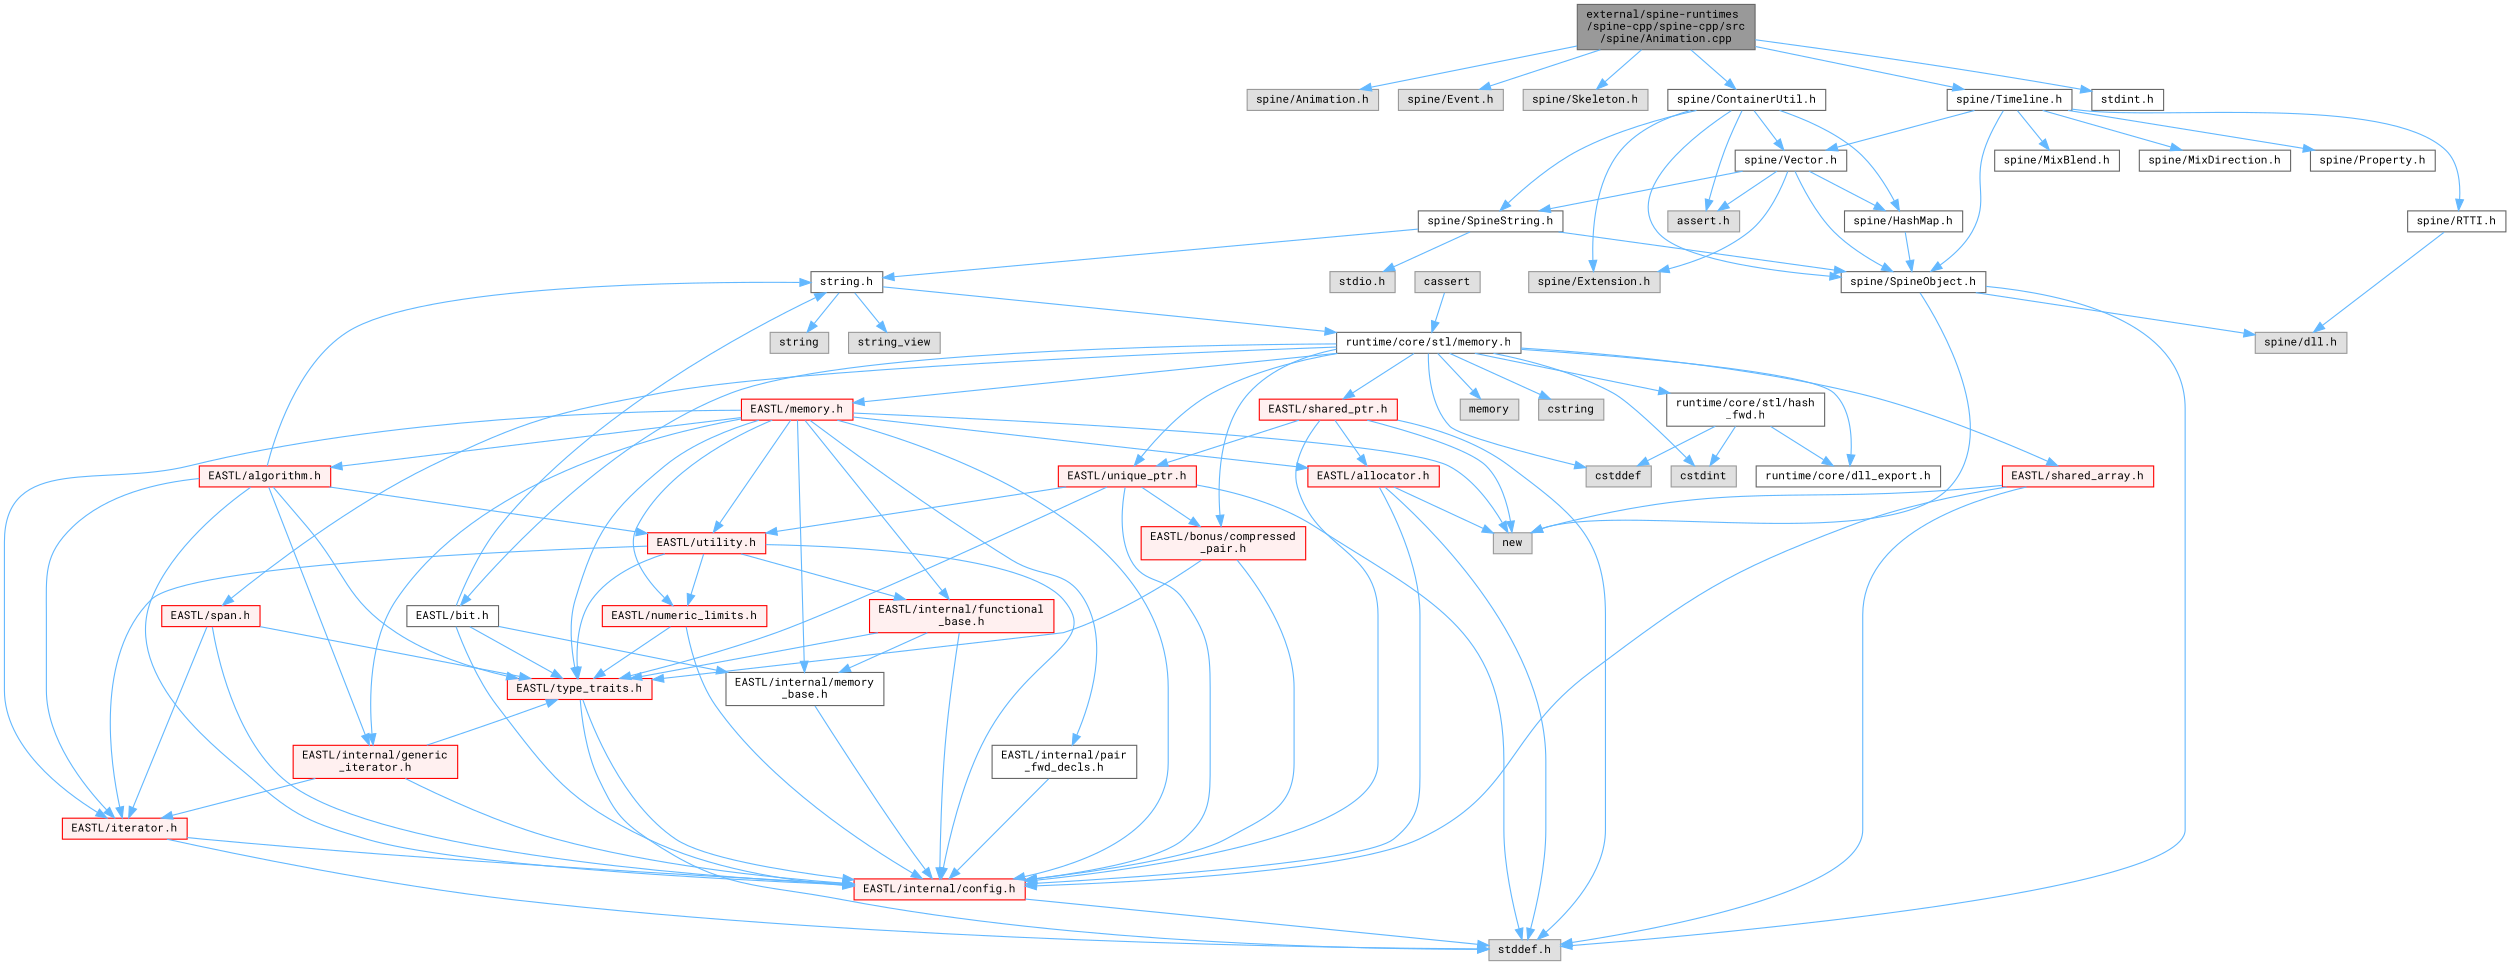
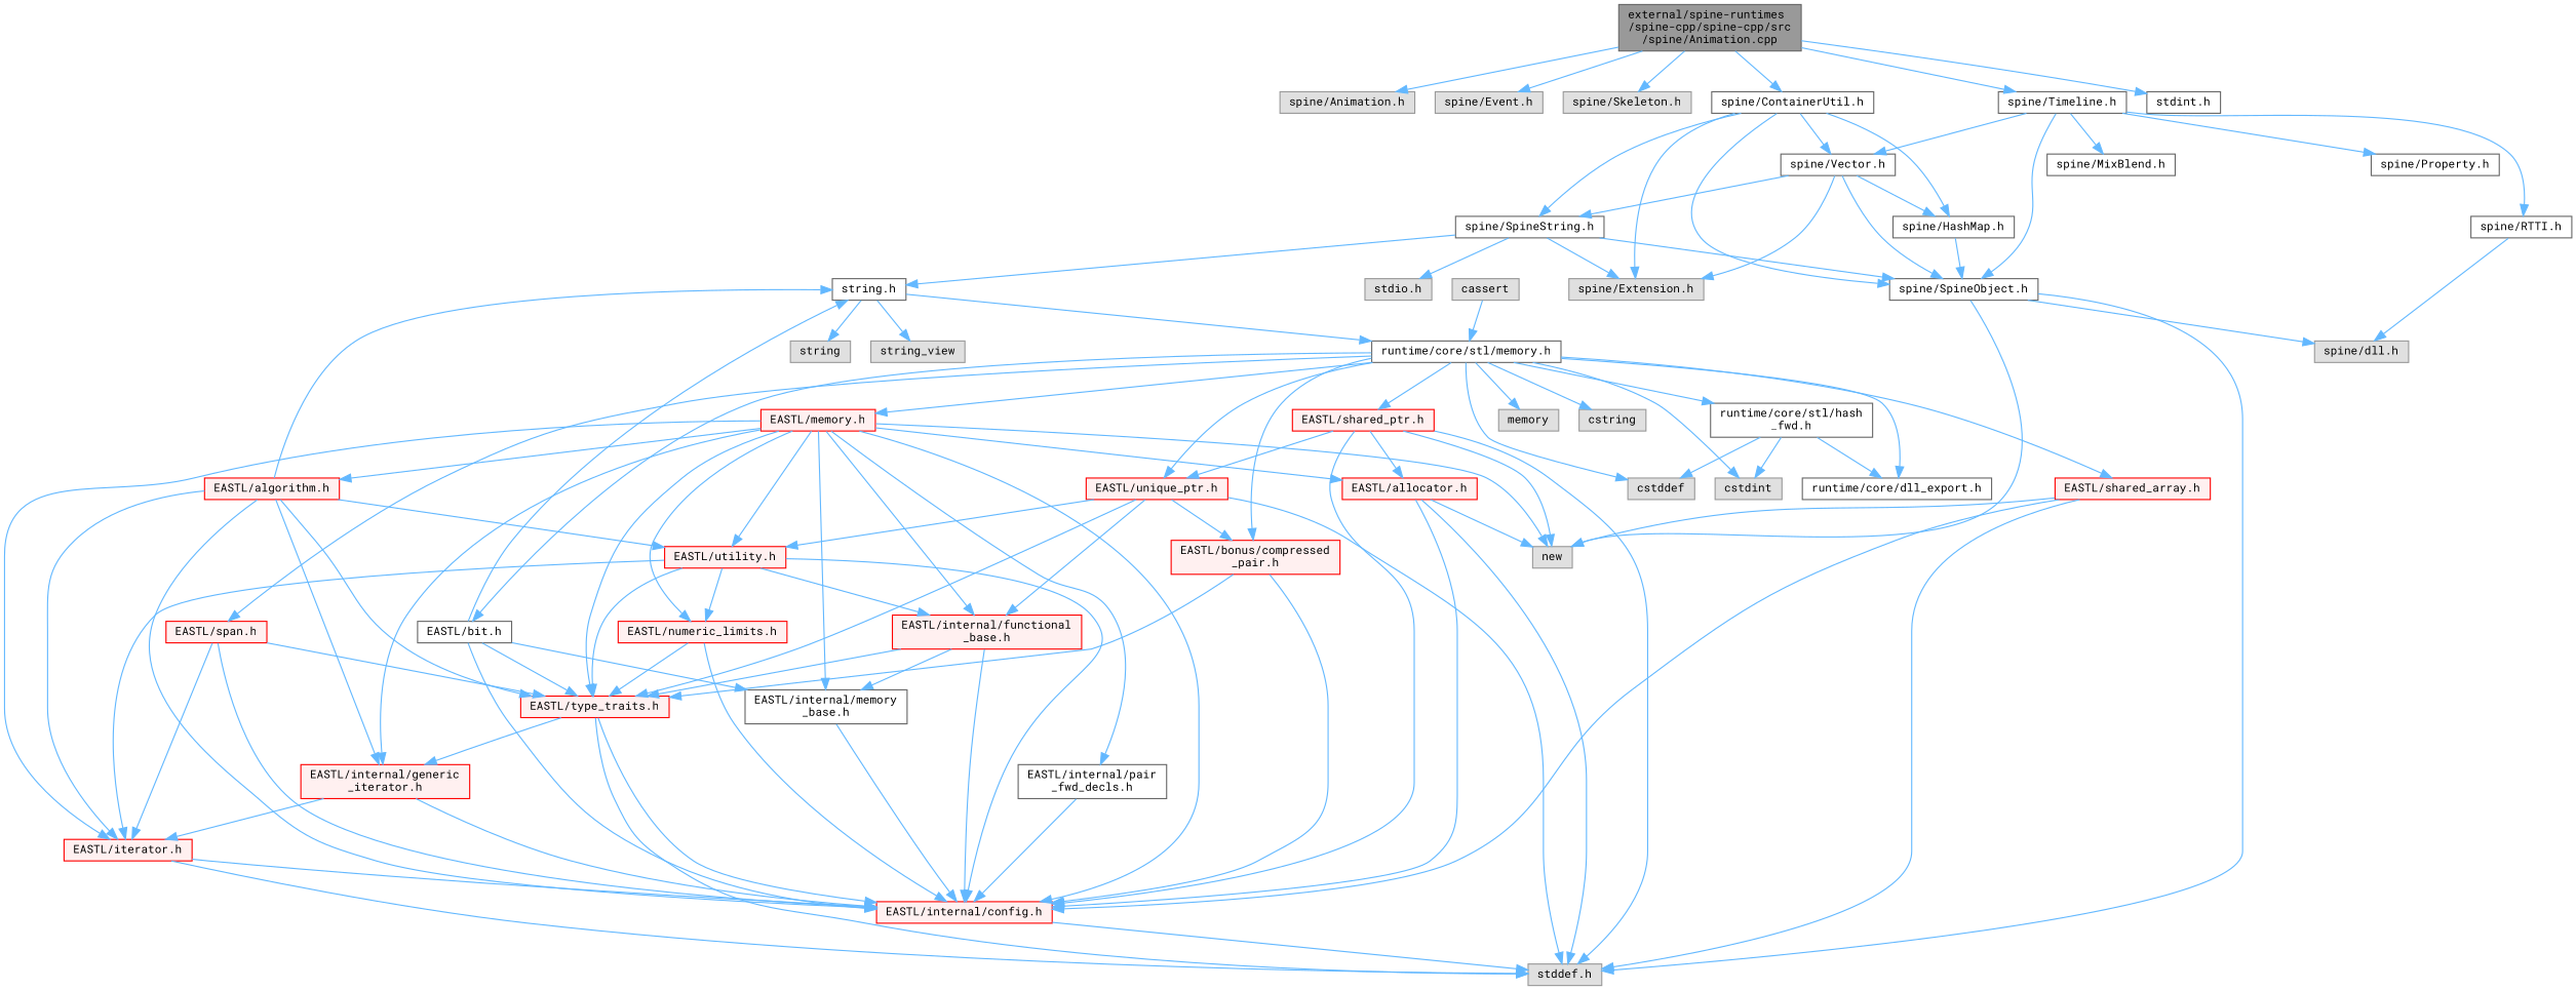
  digraph {
    fontname="Roboto Mono"
    node [color=grey40 fillcolor=white fontname="Roboto Mono" fontsize=10 shape=box style=filled]
    edge [color=steelblue1 fontname="Roboto Mono" fontsize=10 labelfontname=Helvetica labelfontsize=10 style=solid]
    n1 [color=gray40 fillcolor=grey60 fontcolor=black height=0.2 label="external/spine-runtimes\l/spine-cpp/spine-cpp/src\l/spine/Animation.cpp" width=0.4]
    n2 [color=grey60 fillcolor="#E0E0E0" height=0.2 label="spine/Animation.h" width=0.4]
    n3 [color=grey60 fillcolor="#E0E0E0" height=0.2 label="spine/Event.h" width=0.4]
    n4 [color=grey60 fillcolor="#E0E0E0" height=0.2 label="spine/Skeleton.h" width=0.4]
    n5 [height=0.2 label="spine/Timeline.h" width=0.4]
    n6 [height=0.2 label="spine/ContainerUtil.h" width=0.4]
    n7 [height=0.2 label="stdint.h" width=0.4]
    n8 [height=0.2 label="spine/RTTI.h" width=0.4]
    n9 [height=0.2 label="spine/Vector.h" width=0.4]
    n10 [height=0.2 label="spine/SpineObject.h" width=0.4]
    n11 [height=0.2 label="spine/MixBlend.h" width=0.4]
-   n12 [height=0.2 label="spine/MixDirection.h" width=0.4]
    n13 [height=0.2 label="spine/Property.h" width=0.4]
    n14 [color=grey60 fillcolor="#E0E0E0" height=0.2 label="spine/Extension.h" width=0.4]
    n15 [height=0.2 label="spine/SpineString.h" width=0.4]
-   n16 [color=grey60 fillcolor="#E0E0E0" height=0.2 label="assert.h" width=0.4]
    n17 [height=0.2 label="spine/HashMap.h" width=0.4]
    n18 [color=grey60 fillcolor="#E0E0E0" height=0.2 label="spine/dll.h" width=0.4]
    n19 [color=grey60 fillcolor="#E0E0E0" height=0.2 label=new width=0.4]
    n20 [color=grey60 fillcolor="#E0E0E0" height=0.2 label="stddef.h" width=0.4]
    n21 [height=0.2 label="string.h" width=0.4]
    n22 [color=grey60 fillcolor="#E0E0E0" height=0.2 label="stdio.h" width=0.4]
    n23 [color=grey60 fillcolor="#E0E0E0" height=0.2 label=string width=0.4]
    n24 [color=grey60 fillcolor="#E0E0E0" height=0.2 label=string_view width=0.4]
    n25 [height=0.2 label="runtime/core/stl/memory.h" width=0.4]
    n26 [color=grey60 fillcolor="#E0E0E0" height=0.2 label=cstddef width=0.4]
    n27 [color=grey60 fillcolor="#E0E0E0" height=0.2 label=cstdint width=0.4]
    n28 [color=grey60 fillcolor="#E0E0E0" height=0.2 label=memory width=0.4]
    n29 [color=grey60 fillcolor="#E0E0E0" height=0.2 label=cstring width=0.4]
    n30 [height=0.2 label="EASTL/bit.h" width=0.4]
    n31 [color=red fillcolor="#FFF0F0" height=0.2 label="EASTL/memory.h" width=0.4]
    n32 [color=red fillcolor="#FFF0F0" height=0.2 label="EASTL/shared_array.h" width=0.4]
    n33 [color=red fillcolor="#FFF0F0" height=0.2 label="EASTL/unique_ptr.h" width=0.4]
    n34 [color=red fillcolor="#FFF0F0" height=0.2 label="EASTL/bonus/compressed\l_pair.h" width=0.4]
    n35 [color=red fillcolor="#FFF0F0" height=0.2 label="EASTL/shared_ptr.h" width=0.4]
    n36 [color=red fillcolor="#FFF0F0" height=0.2 label="EASTL/span.h" width=0.4]
    n37 [height=0.2 label="runtime/core/dll_export.h" width=0.4]
    n38 [height=0.2 label="runtime/core/stl/hash\l_fwd.h" width=0.4]
    n39 [color=grey60 fillcolor="#E0E0E0" height=0.2 label=cassert width=0.4]
    n40 [color=red fillcolor="#FFF0F0" height=0.2 label="EASTL/internal/config.h" width=0.4]
    n41 [height=0.2 label="EASTL/internal/memory\l_base.h" width=0.4]
    n42 [color=red fillcolor="#FFF0F0" height=0.2 label="EASTL/type_traits.h" width=0.4]
    n43 [color=red fillcolor="#FFF0F0" height=0.2 label="EASTL/internal/generic\l_iterator.h" width=0.4]
    n44 [color=red fillcolor="#FFF0F0" height=0.2 label="EASTL/iterator.h" width=0.4]
    n45 [height=0.2 label="EASTL/internal/pair\l_fwd_decls.h" width=0.4]
    n46 [color=red fillcolor="#FFF0F0" height=0.2 label="EASTL/internal/functional\l_base.h" width=0.4]
    n47 [color=red fillcolor="#FFF0F0" height=0.2 label="EASTL/algorithm.h" width=0.4]
    n48 [color=red fillcolor="#FFF0F0" height=0.2 label="EASTL/utility.h" width=0.4]
    n49 [color=red fillcolor="#FFF0F0" height=0.2 label="EASTL/numeric_limits.h" width=0.4]
    n50 [color=red fillcolor="#FFF0F0" height=0.2 label="EASTL/allocator.h" width=0.4]
    n1 -> n2
    n1 -> n3
    n1 -> n4
    n1 -> n5
    n1 -> n6
    n1 -> n7
    n5 -> n8
    n5 -> n9
    n5 -> n10
    n5 -> n11
-   n5 -> n12
    n5 -> n13
    n6 -> n9
    n6 -> n10
    n6 -> n14
    n6 -> n15
-   n6 -> n16
    n6 -> n17
    n8 -> n18
    n9 -> n10
    n9 -> n14
    n9 -> n15
-   n9 -> n16
    n9 -> n17
    n10 -> n18
    n10 -> n19
    n10 -> n20
    n15 -> n10
+   n15 -> n14
    n15 -> n21
    n15 -> n22
    n17 -> n10
    n21 -> n23
    n21 -> n24
    n21 -> n25
    n25 -> n26
    n25 -> n27
    n25 -> n28
    n25 -> n29
    n25 -> n30
    n25 -> n31
    n25 -> n32
    n25 -> n33
    n25 -> n34
    n25 -> n35
    n25 -> n36
    n25 -> n37
    n25 -> n38
    n30 -> n21
    n30 -> n40
    n30 -> n41
    n30 -> n42
    n31 -> n19
    n31 -> n40
    n31 -> n41
    n31 -> n42
    n31 -> n43
    n31 -> n44
    n31 -> n45
    n31 -> n46
    n31 -> n47
    n31 -> n48
    n31 -> n49
    n31 -> n50
    n32 -> n19
    n32 -> n20
    n32 -> n40
    n33 -> n20
    n33 -> n34
-   n33 -> n40
+   n33 -> n46
    n33 -> n42
    n33 -> n48
    n34 -> n40
    n34 -> n42
    n35 -> n19
    n35 -> n20
    n35 -> n33
    n35 -> n40
    n35 -> n50
    n36 -> n40
    n36 -> n42
    n36 -> n44
    n38 -> n26
    n38 -> n27
    n38 -> n37
    n39 -> n25
    n40 -> n20
    n41 -> n40
    n42 -> n20
    n42 -> n40
    n43 -> n40
-   n43 -> n42
+   n42 -> n43
    n43 -> n44
    n44 -> n20
    n44 -> n40
    n45 -> n40
    n46 -> n40
    n46 -> n41
    n46 -> n42
    n47 -> n21
    n47 -> n40
    n47 -> n42
    n47 -> n43
    n47 -> n44
    n47 -> n48
    n48 -> n40
    n48 -> n42
    n48 -> n44
    n48 -> n46
    n48 -> n49
    n49 -> n40
    n49 -> n42
    n50 -> n19
    n50 -> n20
    n50 -> n40
  }
